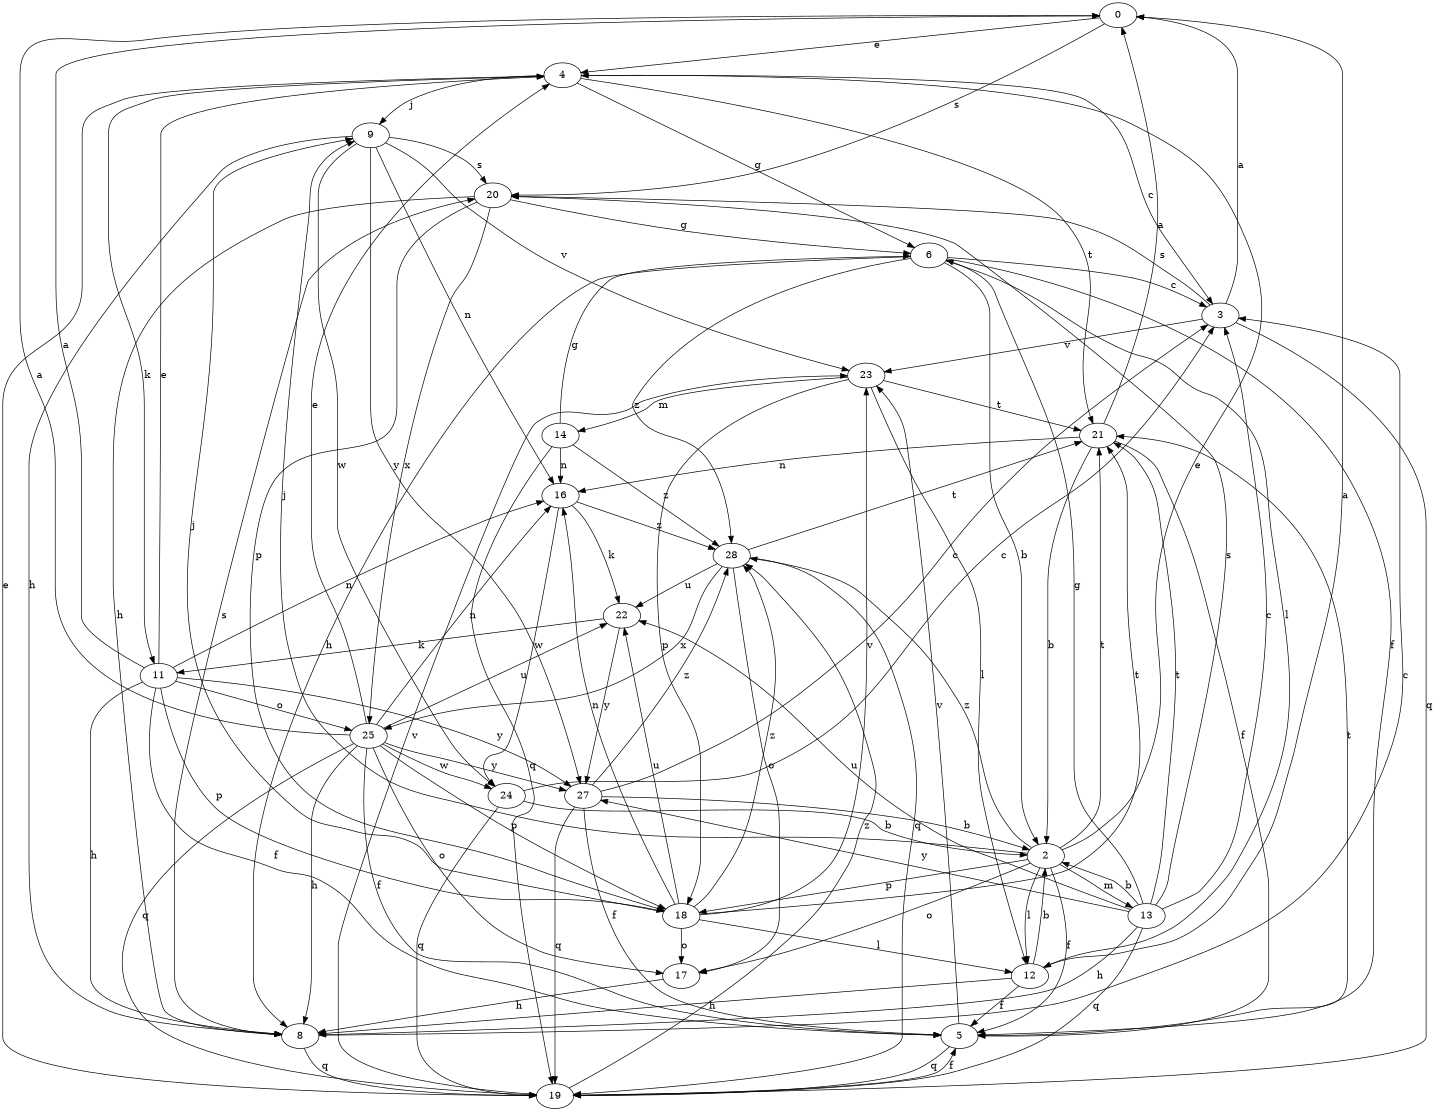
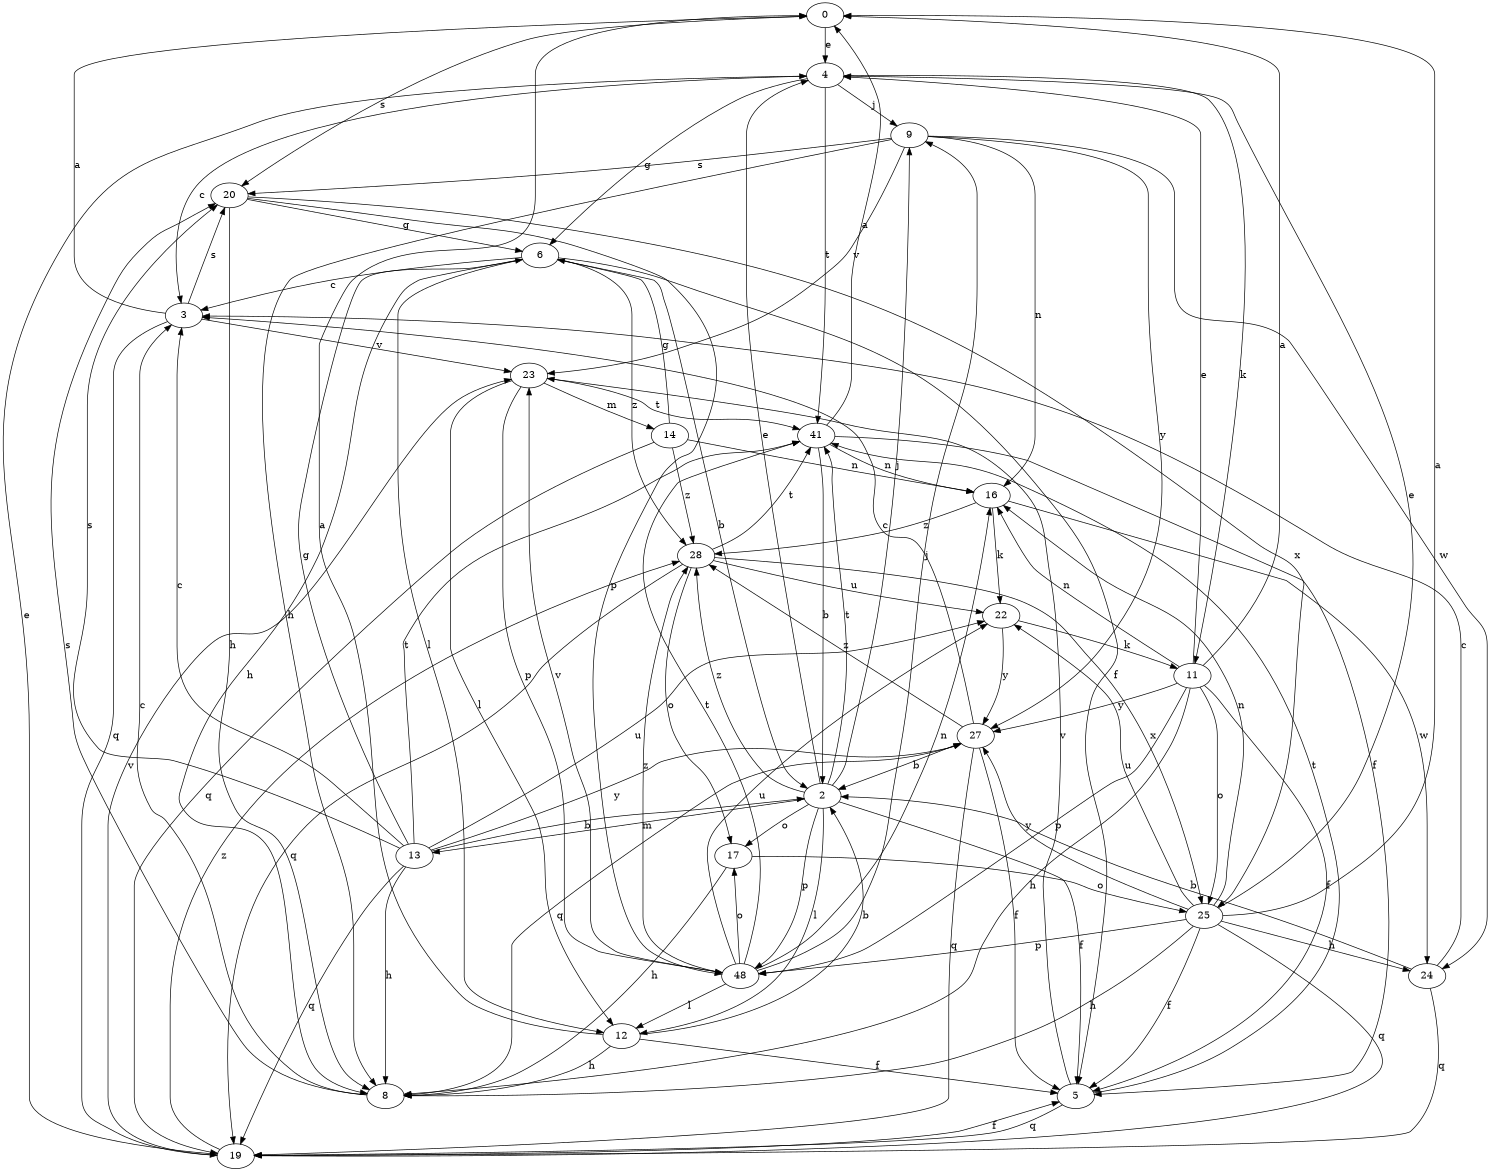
  strict digraph {
    0
    4
    20
    9
-   21
+   21 [label=41]
    3
    6
    11
-   18
+   18 [label=48]
    8
    25
    27
    2
    5
    28
    19
    12
    13
    17
    23
    16
    24
    22
    14
    0 -> 4 [label=e]
    0 -> 20 [label=s]
    4 -> 9 [label=j]
    4 -> 21 [label=t]
    4 -> 3 [label=c]
    4 -> 6 [label=g]
    4 -> 11 [label=k]
    20 -> 6 [label=g]
    20 -> 18 [label=p]
    20 -> 8 [label=h]
    20 -> 25 [label=x]
    9 -> 20 [label=s]
    9 -> 8 [label=h]
    9 -> 27 [label=y]
    9 -> 23 [label=v]
    9 -> 16 [label=n]
    9 -> 24 [label=w]
    21 -> 0 [label=a]
    21 -> 2 [label=b]
    21 -> 5 [label=f]
    21 -> 16 [label=n]
    3 -> 0 [label=a]
    3 -> 20 [label=s]
    3 -> 19 [label=q]
    3 -> 23 [label=v]
    6 -> 3 [label=c]
    6 -> 8 [label=h]
    6 -> 2 [label=b]
    6 -> 5 [label=f]
    6 -> 28 [label=z]
    6 -> 12 [label=l]
    11 -> 0 [label=a]
    11 -> 4 [label=e]
    11 -> 18 [label=p]
    11 -> 8 [label=h]
    11 -> 25 [label=o]
    11 -> 27 [label=y]
    11 -> 5 [label=f]
    11 -> 16 [label=n]
    18 -> 9 [label=j]
    18 -> 21 [label=t]
    18 -> 28 [label=z]
    18 -> 12 [label=l]
    18 -> 17 [label=o]
    18 -> 23 [label=v]
    18 -> 16 [label=n]
    18 -> 22 [label=u]
    8 -> 20 [label=s]
    8 -> 3 [label=c]
-   8 -> 19 [label=q]
+   8 -> 27 [label=q]
    25 -> 0 [label=a]
    25 -> 4 [label=e]
    25 -> 18 [label=p]
    25 -> 8 [label=h]
    25 -> 27 [label=y]
    25 -> 5 [label=f]
    25 -> 19 [label=q]
-   25 -> 17 [label=o]
+   17 -> 25 [label=o]
    25 -> 16 [label=n]
-   25 -> 24 [label=w]
+   25 -> 24 [label=h]
    25 -> 22 [label=u]
    27 -> 3 [label=c]
    27 -> 2 [label=b]
    27 -> 5 [label=f]
    27 -> 28 [label=z]
    27 -> 19 [label=q]
    2 -> 4 [label=e]
    2 -> 9 [label=j]
    2 -> 21 [label=t]
    2 -> 18 [label=p]
    2 -> 5 [label=f]
    2 -> 28 [label=z]
    2 -> 12 [label=l]
    2 -> 13 [label=m]
    2 -> 17 [label=o]
    5 -> 21 [label=t]
    5 -> 19 [label=q]
    5 -> 23 [label=v]
    28 -> 21 [label=t]
    28 -> 25 [label=x]
    28 -> 19 [label=q]
    28 -> 17 [label=o]
    28 -> 22 [label=u]
    19 -> 4 [label=e]
    19 -> 5 [label=f]
    19 -> 28 [label=z]
    19 -> 23 [label=v]
    12 -> 0 [label=a]
    12 -> 8 [label=h]
    12 -> 2 [label=b]
    12 -> 5 [label=f]
    13 -> 20 [label=s]
    13 -> 21 [label=t]
    13 -> 3 [label=c]
    13 -> 6 [label=g]
    13 -> 8 [label=h]
    13 -> 27 [label=y]
    13 -> 2 [label=b]
    13 -> 19 [label=q]
    13 -> 22 [label=u]
    17 -> 8 [label=h]
    23 -> 21 [label=t]
    23 -> 18 [label=p]
    23 -> 12 [label=l]
    23 -> 14 [label=m]
    16 -> 28 [label=z]
    16 -> 24 [label=w]
    16 -> 22 [label=k]
    24 -> 3 [label=c]
    24 -> 2 [label=b]
    24 -> 19 [label=q]
    22 -> 11 [label=k]
    22 -> 27 [label=y]
    14 -> 6 [label=g]
    14 -> 28 [label=z]
    14 -> 19 [label=q]
    14 -> 16 [label=n]
  }
